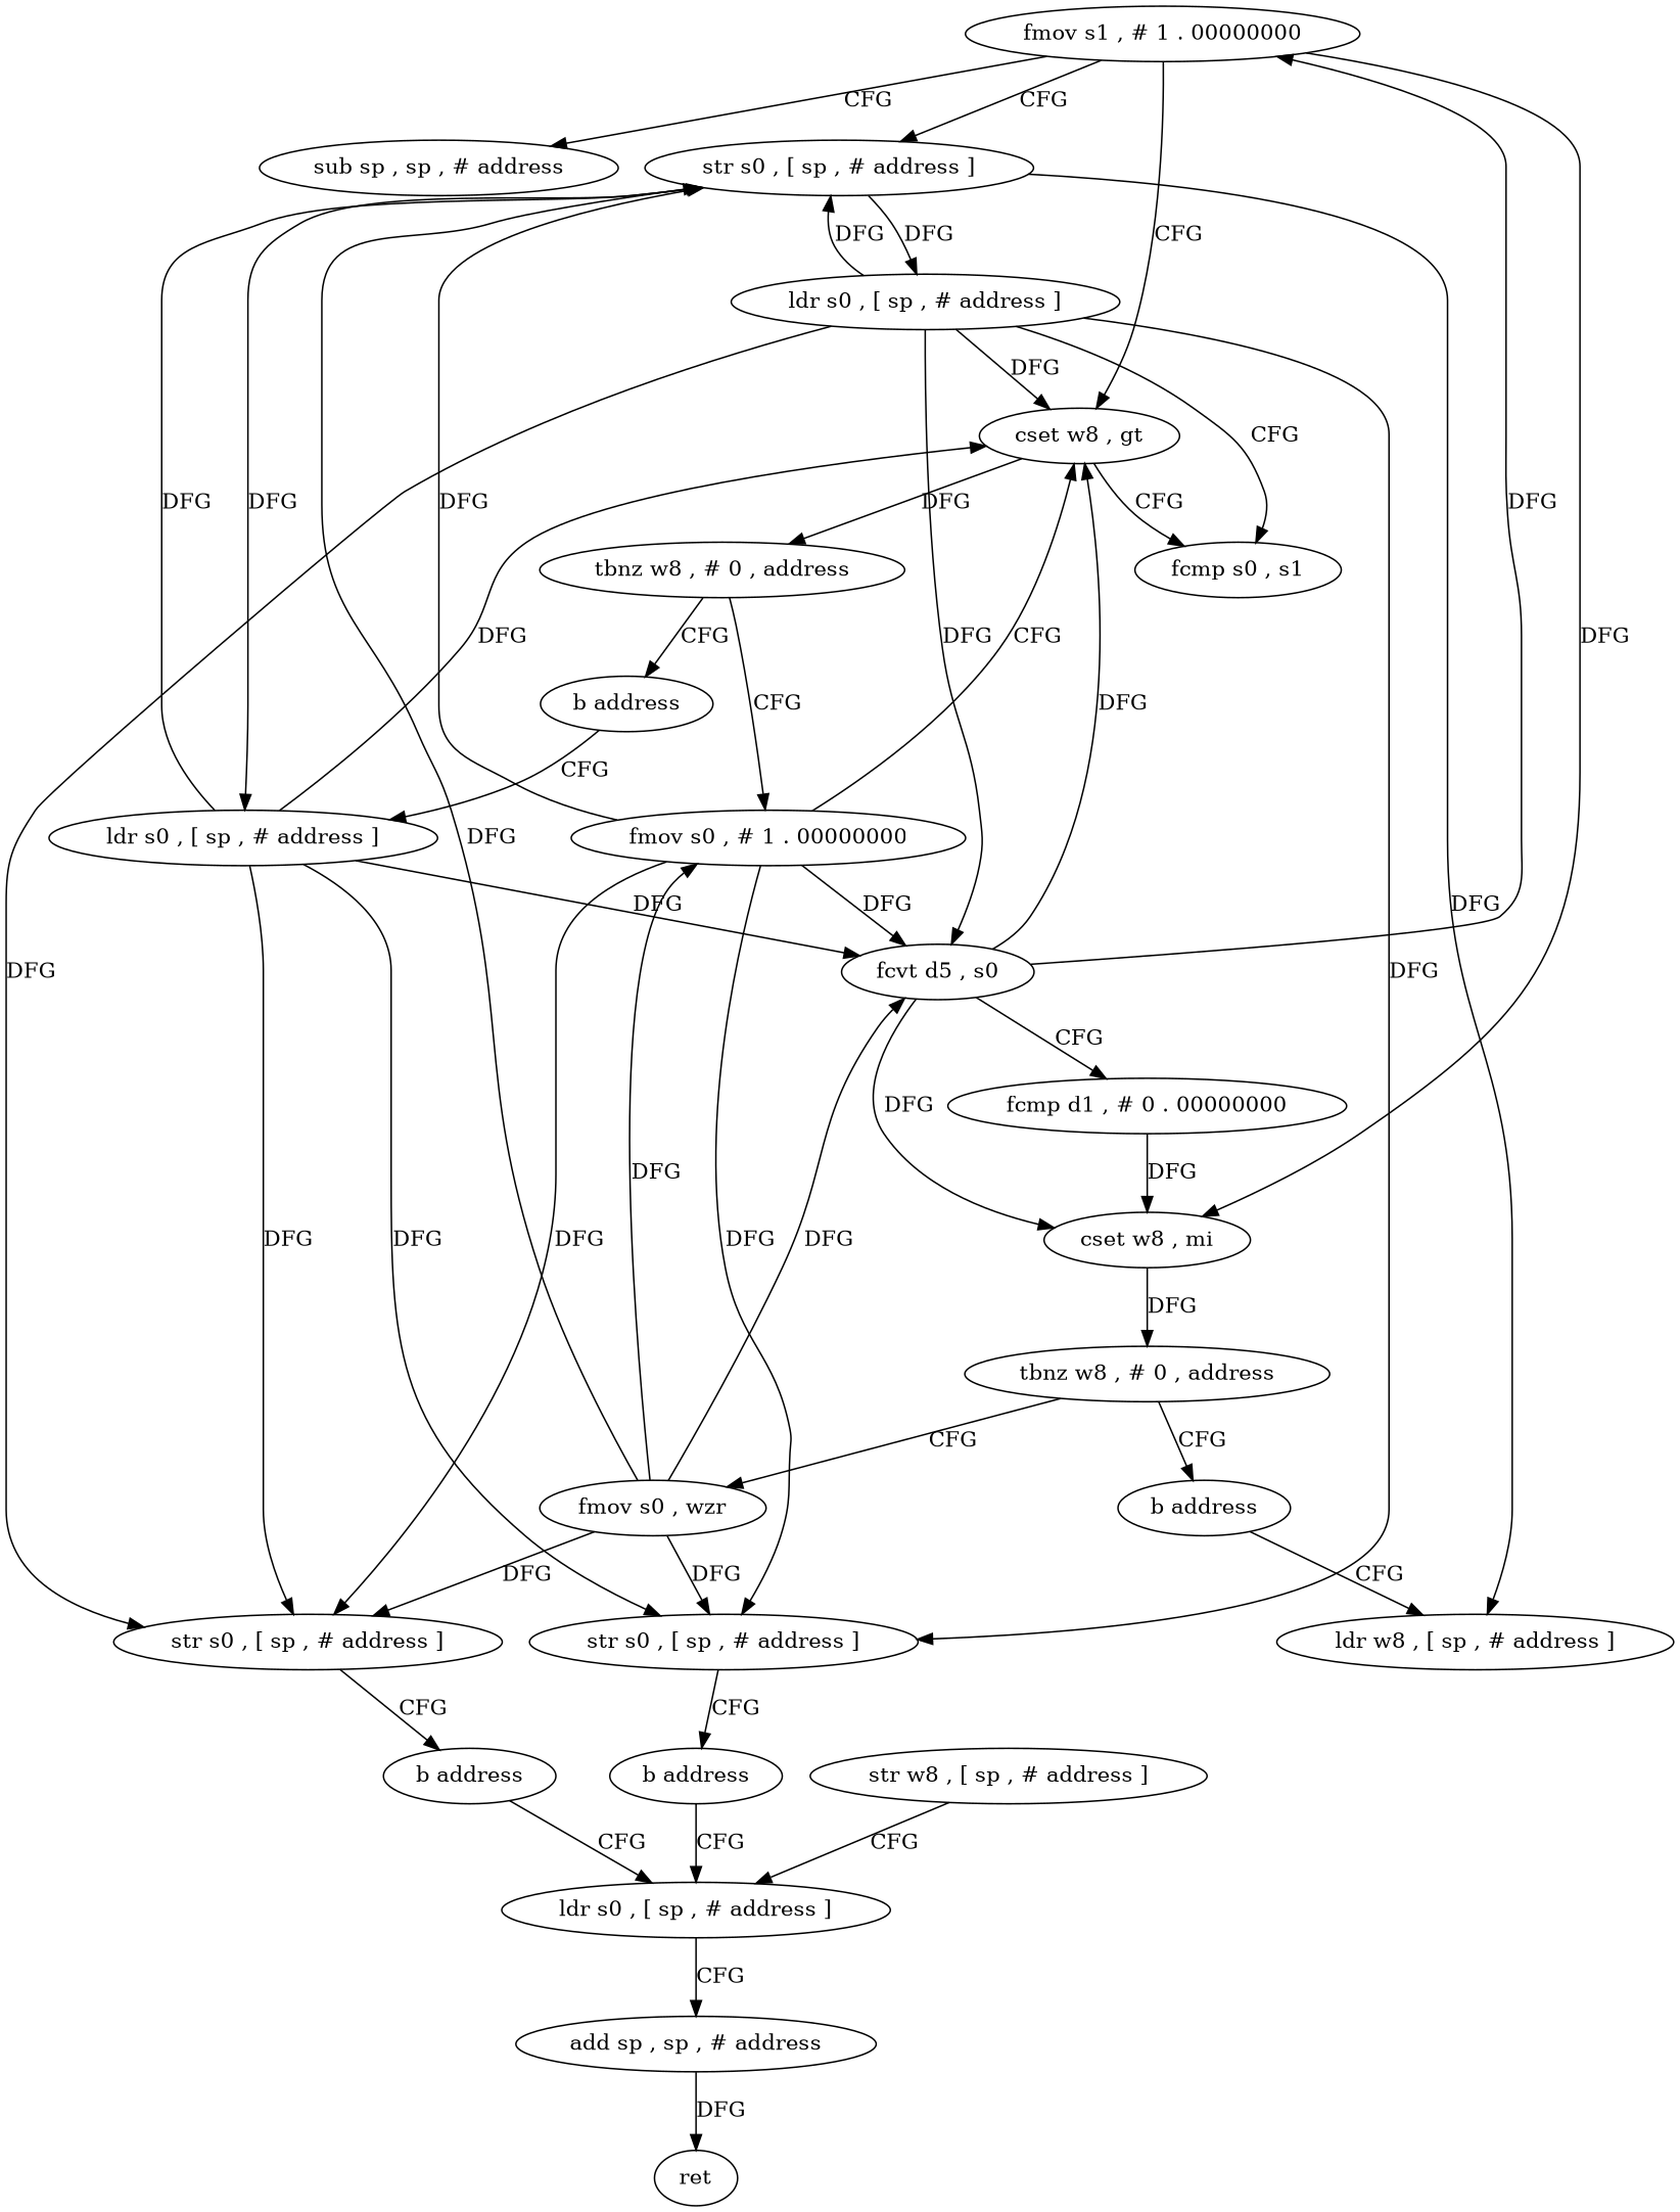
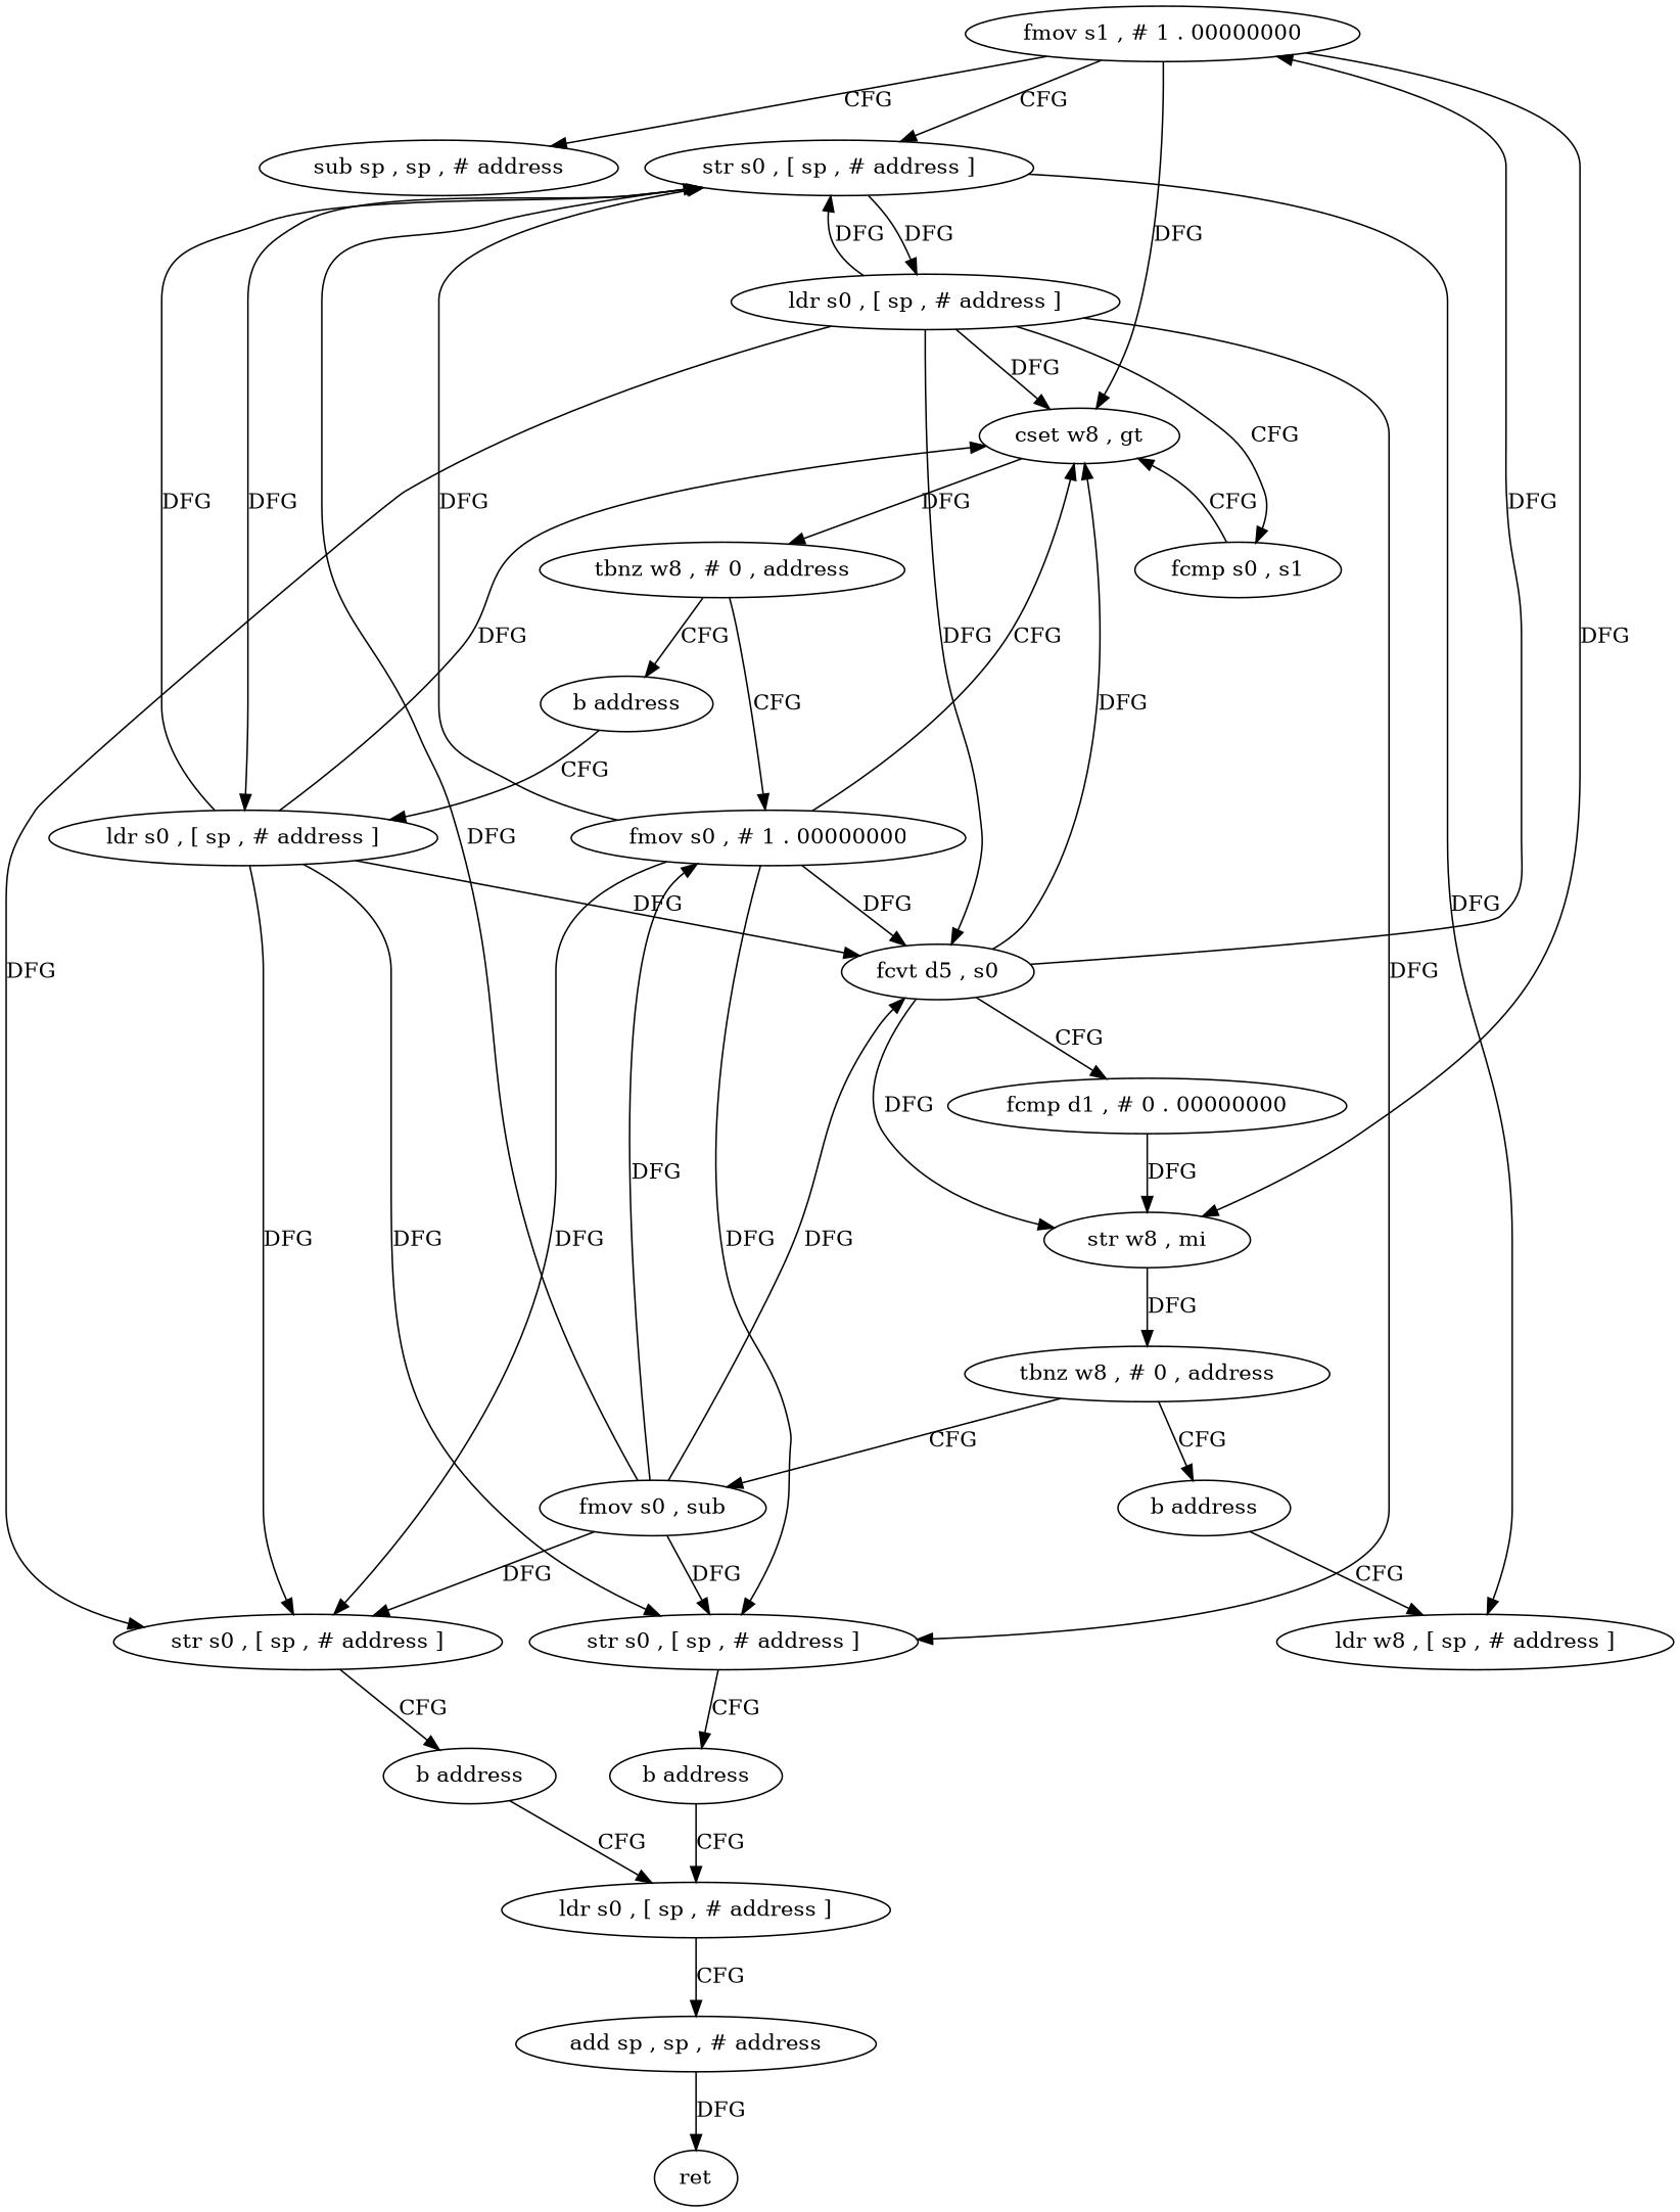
  digraph {
    n1 [label="sub sp , sp , # address"]
    n2 [label="fmov s1 , # 1 . 00000000"]
    n3 [label="str s0 , [ sp , # address ]"]
    n4 [label="cset w8 , gt"]
-   n5 [label="cset w8 , mi"]
+   n5 [label="str w8 , mi"]
    n6 [label="ldr s0 , [ sp , # address ]"]
    n7 [label="ldr s0 , [ sp , # address ]"]
    n8 [label="ldr w8 , [ sp , # address ]"]
    n9 [label="tbnz w8 , # 0 , address"]
    n10 [label="tbnz w8 , # 0 , address"]
    n11 [label="fcmp s0 , s1"]
    n12 [label="str s0 , [ sp , # address ]"]
    n13 [label="fcvt d5 , s0"]
    n14 [label="str s0 , [ sp , # address ]"]
    n15 [label="b address"]
    n16 [label="fcmp d1 , # 0 . 00000000"]
    n17 [label="b address"]
    n18 [label="fmov s0 , # 1 . 00000000"]
    n19 [label="b address"]
    n20 [label="ldr s0 , [ sp , # address ]"]
    n21 [label="add sp , sp , # address"]
    n22 [label=ret]
-   n23 [label="fmov s0 , wzr"]
+   n23 [label="fmov s0 , sub"]
    n24 [label="b address"]
-   n25 [label="str w8 , [ sp , # address ]"]
    n2 -> n1 [label=CFG]
    n2 -> n3 [label=CFG]
-   n2 -> n4 [label=CFG]
+   n2 -> n4 [label=DFG]
    n2 -> n5 [label=DFG]
    n3 -> n6 [label=DFG]
    n3 -> n7 [label=DFG]
    n3 -> n8 [label=DFG]
    n4 -> n9 [label=DFG]
    n5 -> n10 [label=DFG]
    n6 -> n3 [label=DFG]
    n6 -> n4 [label=DFG]
    n6 -> n11 [label=CFG]
    n6 -> n12 [label=DFG]
    n6 -> n13 [label=DFG]
    n6 -> n14 [label=DFG]
    n7 -> n3 [label=DFG]
    n7 -> n4 [label=DFG]
    n7 -> n12 [label=DFG]
    n7 -> n13 [label=DFG]
    n7 -> n14 [label=DFG]
    n9 -> n18 [label=CFG]
    n9 -> n19 [label=CFG]
    n10 -> n23 [label=CFG]
    n10 -> n24 [label=CFG]
-   n4 -> n11 [label=CFG]
+   n11 -> n4 [label=CFG]
    n12 -> n15 [label=CFG]
    n13 -> n2 [label=DFG]
    n13 -> n4 [label=DFG]
    n13 -> n5 [label=DFG]
    n13 -> n16 [label=CFG]
    n14 -> n17 [label=CFG]
    n15 -> n20 [label=CFG]
    n16 -> n5 [label=DFG]
    n17 -> n20 [label=CFG]
    n18 -> n3 [label=DFG]
    n18 -> n4 [label=CFG]
    n18 -> n12 [label=DFG]
    n18 -> n13 [label=DFG]
    n18 -> n14 [label=DFG]
    n19 -> n7 [label=CFG]
    n20 -> n21 [label=CFG]
    n21 -> n22 [label=DFG]
    n23 -> n3 [label=DFG]
    n23 -> n12 [label=DFG]
    n23 -> n13 [label=DFG]
    n23 -> n14 [label=DFG]
    n23 -> n18 [label=DFG]
    n24 -> n8 [label=CFG]
-   n25 -> n20 [label=CFG]
  }
